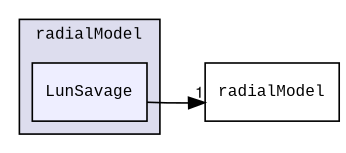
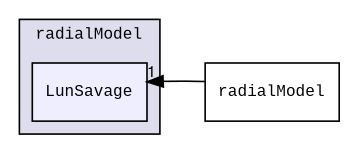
  digraph {
    compound=true
    rankdir=LR
    fontname="Liberation Mono"
    node [fontname="Liberation Mono" fontsize=10 shape=box]
    n1 [fillcolor="#eeeeff" label=LunSavage pencolor=black style=filled]
    n2 [label=radialModel]
    subgraph cluster_1 {
      bgcolor="#ddddee"
      fontsize=10
      label=radialModel
      pencolor=black
      n1
    }
-   n1 -> n2 [headlabel=1 labeldistance=1.5 labelfontname=FreeSans labelfontsize=10 fontname="Liberation Mono"]
+   n2 -> n1 [headlabel=1 labeldistance=1.5 labelfontname=FreeSans labelfontsize=10 fontname="Liberation Mono"]
  }
